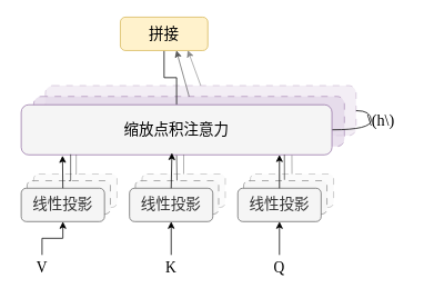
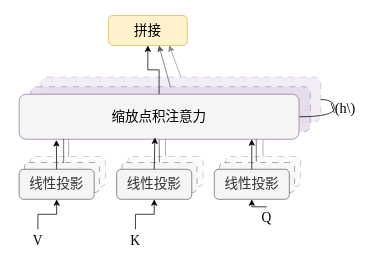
  <mxCell id="0" />
  <mxCell id="1" parent="0" />
  <mxCell id="2" style="rounded=0;orthogonalLoop=1;jettySize=auto;html=1;exitX=0.5;exitY=0;exitDx=0;exitDy=0;entryX=0.771;entryY=0.992;entryDx=0;entryDy=0;entryPerimeter=0;opacity=40;" edge="1" parent="1" source="3" target="33"><mxGeometry relative="1" as="geometry" /></mxCell>
  <mxCell id="3" value="" style="rounded=1;whiteSpace=wrap;html=1;fontSize=18;fontFamily=SimSun;fillColor=#e1d5e7;strokeColor=#9673a6;opacity=40;dashed=1;dashPattern=8 8;" vertex="1" parent="1"><mxGeometry x="54" y="102" width="373" height="60" as="geometry" /></mxCell>
  <mxCell id="4" value="" style="rounded=1;whiteSpace=wrap;html=1;fontSize=18;fontFamily=SimSun;fillColor=#e1d5e7;strokeColor=#9673a6;opacity=70;dashed=1;dashPattern=8 8;" vertex="1" parent="1"><mxGeometry x="40" y="115" width="373" height="60" as="geometry" /></mxCell>
  <mxCell id="5" value="" style="rounded=1;whiteSpace=wrap;html=1;fontFamily=SimSun;fontSize=18;fillColor=#f5f5f5;strokeColor=#666666;dashed=1;dashPattern=8 8;opacity=40;fontColor=#333333;" vertex="1" parent="1"><mxGeometry x="40" y="208" width="100" height="40" as="geometry" /></mxCell>
  <mxCell id="6" value="" style="rounded=1;whiteSpace=wrap;html=1;fontFamily=SimSun;fontSize=18;fillColor=#f5f5f5;strokeColor=#666666;dashed=1;dashPattern=8 8;opacity=70;fontColor=#333333;" vertex="1" parent="1"><mxGeometry x="32" y="216" width="100" height="40" as="geometry" /></mxCell>
  <mxCell id="7" value="线性投影" style="rounded=1;whiteSpace=wrap;html=1;fontFamily=SimSun;fontSize=18;fillColor=#f5f5f5;strokeColor=#666666;fontColor=#333333;" vertex="1" parent="1"><mxGeometry x="25" y="225" width="100" height="40" as="geometry" /></mxCell>
  <mxCell id="8" value="" style="rounded=1;whiteSpace=wrap;html=1;fontFamily=SimSun;fontSize=18;fillColor=#f5f5f5;strokeColor=#666666;dashed=1;dashPattern=8 8;opacity=40;fontColor=#333333;" vertex="1" parent="1"><mxGeometry x="170" y="208" width="100" height="40" as="geometry" /></mxCell>
  <mxCell id="9" style="rounded=0;orthogonalLoop=1;jettySize=auto;html=1;exitX=0.5;exitY=0;exitDx=0;exitDy=0;entryX=0.5;entryY=1;entryDx=0;entryDy=0;endArrow=none;startFill=0;opacity=70;" edge="1" parent="1" source="10" target="23"><mxGeometry relative="1" as="geometry" /></mxCell>
  <mxCell id="10" value="" style="rounded=1;whiteSpace=wrap;html=1;fontFamily=SimSun;fontSize=18;fillColor=#f5f5f5;strokeColor=#666666;dashed=1;dashPattern=8 8;opacity=70;fontColor=#333333;" vertex="1" parent="1"><mxGeometry x="162" y="216" width="100" height="40" as="geometry" /></mxCell>
  <mxCell id="11" value="线性投影" style="rounded=1;whiteSpace=wrap;html=1;fontFamily=SimSun;fontSize=18;fillColor=#f5f5f5;strokeColor=#666666;fontColor=#333333;" vertex="1" parent="1"><mxGeometry x="155" y="225" width="100" height="40" as="geometry" /></mxCell>
  <mxCell id="12" value="" style="rounded=1;whiteSpace=wrap;html=1;fontFamily=SimSun;fontSize=18;fillColor=#f5f5f5;strokeColor=#666666;dashed=1;dashPattern=8 8;opacity=40;fontColor=#333333;" vertex="1" parent="1"><mxGeometry x="300" y="208" width="100" height="40" as="geometry" /></mxCell>
  <mxCell id="13" value="" style="rounded=1;whiteSpace=wrap;html=1;fontFamily=SimSun;fontSize=18;fillColor=#f5f5f5;strokeColor=#666666;dashed=1;dashPattern=8 8;opacity=70;fontColor=#333333;" vertex="1" parent="1"><mxGeometry x="292" y="216" width="100" height="40" as="geometry" /></mxCell>
  <mxCell id="14" value="线性投影" style="rounded=1;whiteSpace=wrap;html=1;fontFamily=SimSun;fontSize=18;fillColor=#f5f5f5;strokeColor=#666666;fontColor=#333333;" vertex="1" parent="1"><mxGeometry x="285" y="225" width="100" height="40" as="geometry" /></mxCell>
  <mxCell id="15" style="edgeStyle=orthogonalEdgeStyle;rounded=0;orthogonalLoop=1;jettySize=auto;html=1;exitX=0.5;exitY=0;exitDx=0;exitDy=0;entryX=0.5;entryY=1;entryDx=0;entryDy=0;" edge="1" parent="1" source="16" target="7"><mxGeometry relative="1" as="geometry" /></mxCell>
  <mxCell id="16" value="V" style="text;html=1;align=center;verticalAlign=middle;whiteSpace=wrap;rounded=0;fontSize=18;fontFamily=Times New Roman;" vertex="1" parent="1"><mxGeometry x="20" y="305" width="60" height="30" as="geometry" /></mxCell>
  <mxCell id="17" style="edgeStyle=orthogonalEdgeStyle;rounded=0;orthogonalLoop=1;jettySize=auto;html=1;exitX=0.5;exitY=0;exitDx=0;exitDy=0;entryX=0.5;entryY=1;entryDx=0;entryDy=0;" edge="1" parent="1" source="18" target="11"><mxGeometry relative="1" as="geometry" /></mxCell>
- <mxCell id="18" value="K" style="text;html=1;align=center;verticalAlign=middle;whiteSpace=wrap;rounded=0;fontSize=18;fontFamily=Times New Roman;" vertex="1" parent="1"><mxGeometry x="175" y="305" width="60" height="30" as="geometry" /></mxCell>
+ <mxCell id="18" value="K" style="text;html=1;align=center;verticalAlign=middle;whiteSpace=wrap;rounded=0;fontSize=18;fontFamily=Times New Roman;" vertex="1" parent="1"><mxGeometry x="150" y="305" width="60" height="30" as="geometry" /></mxCell>
  <mxCell id="19" style="edgeStyle=orthogonalEdgeStyle;rounded=0;orthogonalLoop=1;jettySize=auto;html=1;exitX=0.5;exitY=0;exitDx=0;exitDy=0;entryX=0.5;entryY=1;entryDx=0;entryDy=0;" edge="1" parent="1" source="20" target="14"><mxGeometry relative="1" as="geometry" /></mxCell>
- <mxCell id="20" value="Q" style="text;html=1;align=center;verticalAlign=middle;whiteSpace=wrap;rounded=0;fontSize=18;fontFamily=Times New Roman;" vertex="1" parent="1"><mxGeometry x="305" y="305" width="60" height="30" as="geometry" /></mxCell>
+ <mxCell id="20" value="Q" style="text;html=1;align=center;verticalAlign=middle;whiteSpace=wrap;rounded=0;fontSize=18;fontFamily=Times New Roman;" vertex="1" parent="1"><mxGeometry x="325" y="275" width="60" height="30" as="geometry" /></mxCell>
  <mxCell id="21" style="rounded=0;orthogonalLoop=1;jettySize=auto;html=1;exitX=1;exitY=0.5;exitDx=0;exitDy=0;entryX=1;entryY=0.5;entryDx=0;entryDy=0;endArrow=none;startFill=0;edgeStyle=orthogonalEdgeStyle;curved=1;" edge="1" parent="1" source="23" target="3"><mxGeometry relative="1" as="geometry"><Array as="points"><mxPoint x="445" y="155" /><mxPoint x="445" y="132" /></Array></mxGeometry></mxCell>
- <mxCell id="22" style="edgeStyle=orthogonalEdgeStyle;rounded=0;orthogonalLoop=1;jettySize=auto;html=1;exitX=0.5;exitY=0;exitDx=0;exitDy=0;entryX=0.5;entryY=1;entryDx=0;entryDy=0;endArrow=none;" edge="1" parent="1" source="23" target="33"><mxGeometry relative="1" as="geometry" /></mxCell>
+ <mxCell id="22" style="edgeStyle=orthogonalEdgeStyle;rounded=0;orthogonalLoop=1;jettySize=auto;html=1;exitX=0.5;exitY=0;exitDx=0;exitDy=0;entryX=0.5;entryY=1;entryDx=0;entryDy=0;" edge="1" parent="1" source="23" target="33"><mxGeometry relative="1" as="geometry" /></mxCell>
  <mxCell id="23" value="缩放点积注意力" style="rounded=1;whiteSpace=wrap;html=1;fontSize=18;fontFamily=SimSun;fillColor=#f5f5f5;strokeColor=#9673a6;" vertex="1" parent="1"><mxGeometry x="25" y="125" width="373" height="60" as="geometry" /></mxCell>
  <mxCell id="24" style="edgeStyle=orthogonalEdgeStyle;rounded=0;orthogonalLoop=1;jettySize=auto;html=1;exitX=0.5;exitY=0;exitDx=0;exitDy=0;entryX=0.133;entryY=1.017;entryDx=0;entryDy=0;entryPerimeter=0;" edge="1" parent="1" source="7" target="23"><mxGeometry relative="1" as="geometry" /></mxCell>
  <mxCell id="25" style="rounded=0;orthogonalLoop=1;jettySize=auto;html=1;exitX=0.5;exitY=0;exitDx=0;exitDy=0;entryX=0.485;entryY=0.961;entryDx=0;entryDy=0;entryPerimeter=0;" edge="1" parent="1" source="11" target="23"><mxGeometry relative="1" as="geometry" /></mxCell>
  <mxCell id="26" style="edgeStyle=orthogonalEdgeStyle;rounded=0;orthogonalLoop=1;jettySize=auto;html=1;exitX=0.5;exitY=0;exitDx=0;exitDy=0;entryX=0.831;entryY=1;entryDx=0;entryDy=0;entryPerimeter=0;" edge="1" parent="1" source="14" target="23"><mxGeometry relative="1" as="geometry" /></mxCell>
  <mxCell id="27" style="edgeStyle=orthogonalEdgeStyle;rounded=0;orthogonalLoop=1;jettySize=auto;html=1;exitX=0.5;exitY=0;exitDx=0;exitDy=0;entryX=0.523;entryY=1;entryDx=0;entryDy=0;entryPerimeter=0;endArrow=none;startFill=0;opacity=40;" edge="1" parent="1" source="8" target="23"><mxGeometry relative="1" as="geometry" /></mxCell>
  <mxCell id="28" style="edgeStyle=orthogonalEdgeStyle;rounded=0;orthogonalLoop=1;jettySize=auto;html=1;exitX=0.5;exitY=0;exitDx=0;exitDy=0;entryX=0.159;entryY=0.99;entryDx=0;entryDy=0;entryPerimeter=0;endArrow=none;startFill=0;opacity=70;" edge="1" parent="1" source="6" target="23"><mxGeometry relative="1" as="geometry" /></mxCell>
  <mxCell id="29" style="edgeStyle=orthogonalEdgeStyle;rounded=0;orthogonalLoop=1;jettySize=auto;html=1;exitX=0.5;exitY=0;exitDx=0;exitDy=0;endArrow=none;startFill=0;opacity=40;" edge="1" parent="1" source="5"><mxGeometry relative="1" as="geometry"><mxPoint x="91" y="185" as="targetPoint" /></mxGeometry></mxCell>
  <mxCell id="30" style="rounded=0;orthogonalLoop=1;jettySize=auto;html=1;entryX=0.847;entryY=0.982;entryDx=0;entryDy=0;entryPerimeter=0;endArrow=none;startFill=0;opacity=70;" edge="1" parent="1"><mxGeometry relative="1" as="geometry"><mxPoint x="341" y="215" as="sourcePoint" /><mxPoint x="340.931" y="184.92" as="targetPoint" /></mxGeometry></mxCell>
  <mxCell id="31" style="rounded=0;orthogonalLoop=1;jettySize=auto;html=1;exitX=0.5;exitY=0;exitDx=0;exitDy=0;entryX=0.871;entryY=1.01;entryDx=0;entryDy=0;entryPerimeter=0;endArrow=none;startFill=0;opacity=40;" edge="1" parent="1" source="12" target="23"><mxGeometry relative="1" as="geometry" /></mxCell>
  <mxCell id="32" value="\(h\)" style="text;html=1;align=center;verticalAlign=middle;whiteSpace=wrap;rounded=0;fontFamily=Times New Roman;fontSize=19;" vertex="1" parent="1"><mxGeometry x="427" y="130" width="60" height="30" as="geometry" /></mxCell>
  <mxCell id="33" value="拼接" style="rounded=1;whiteSpace=wrap;html=1;fillColor=#fff2cc;strokeColor=#d6b656;fontFamily=SimSun;fontSize=18;" vertex="1" parent="1"><mxGeometry x="144" y="20" width="105" height="40" as="geometry" /></mxCell>
  <mxCell id="34" style="rounded=0;orthogonalLoop=1;jettySize=auto;html=1;exitX=0.5;exitY=0;exitDx=0;exitDy=0;entryX=0.64;entryY=0.996;entryDx=0;entryDy=0;entryPerimeter=0;textOpacity=70;opacity=60;" edge="1" parent="1" source="4" target="33"><mxGeometry relative="1" as="geometry" /></mxCell>
